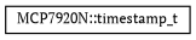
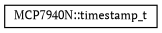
  digraph {
    rankdir=TB
    fontname="PT Serif"
-   n1 [color=black fillcolor=white fontname="PT Serif" fontsize=10 height=0.2 label="MCP7920N::timestamp_t" shape=record style=filled width=0.4]
+   n1 [color=black fillcolor=white fontname="PT Serif" fontsize=10 height=0.2 label="MCP7940N::timestamp_t" shape=record style=filled width=0.4]
  }
